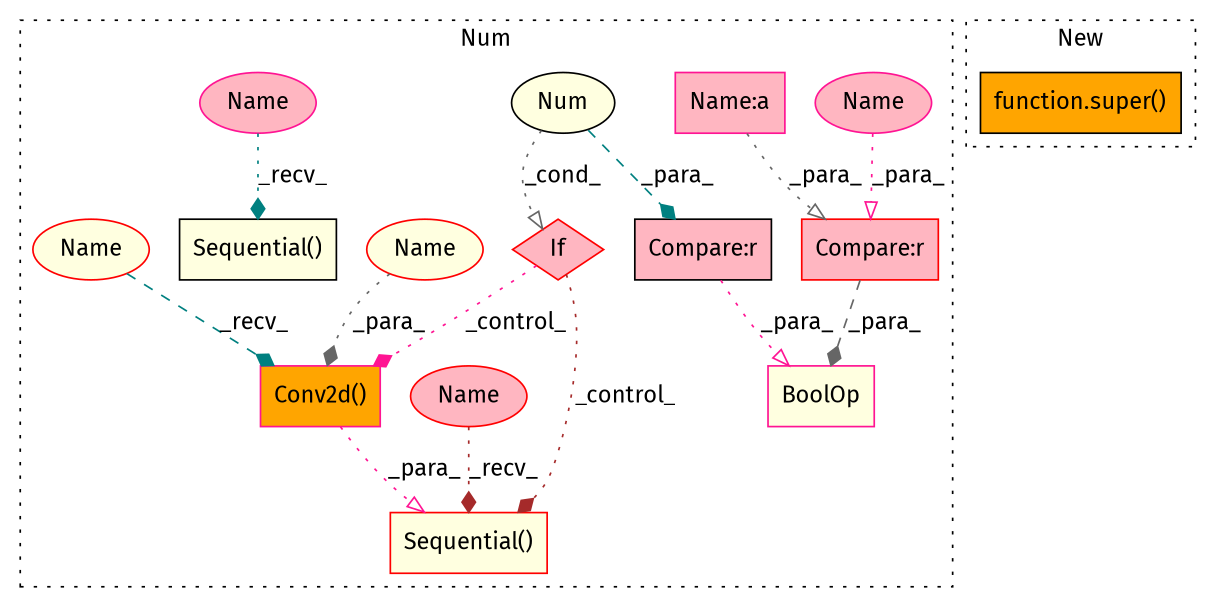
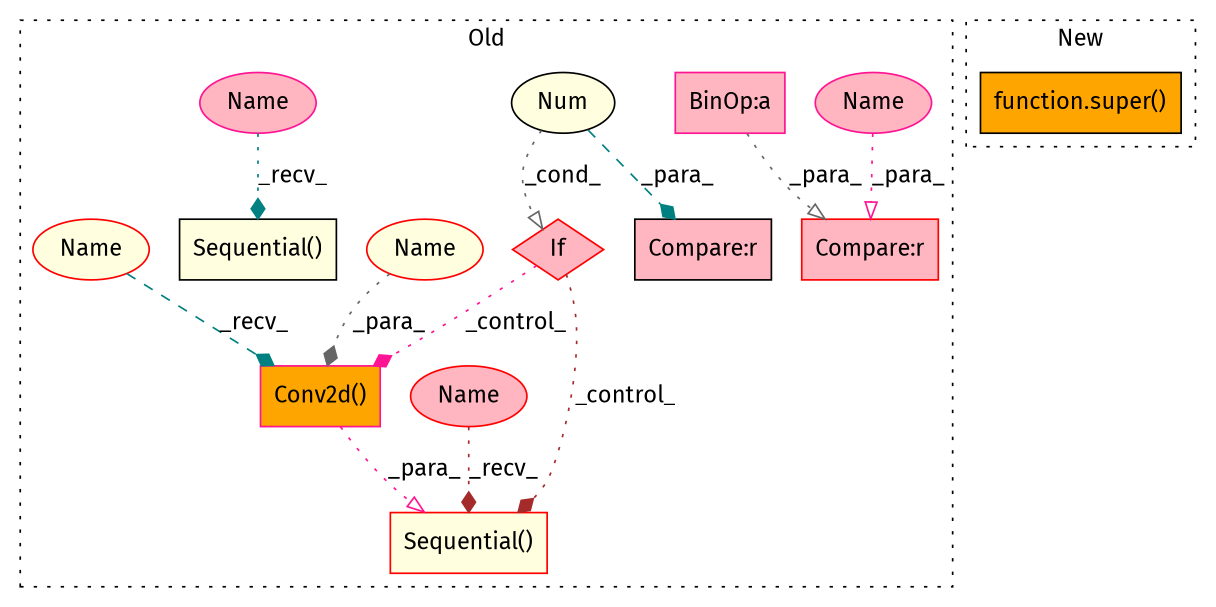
  digraph {
    fontname="Fira Sans"
    node [a=87 color=red fillcolor=lightpink fontname="Fira Sans" l=2 s=1732 shape=box style=filled]
    edge [arrowhead=diamond color=deeppink fontname="Fira Sans" style=dotted]
    n1 [a=75 color=deeppink fillcolor=orange l="10,43" label="Conv2d()" s="1842,1884"]
    n2 [a=96 l="3,14" label=If s="1729,1781" shape=diamond]
-   n3 [a=82 color=deeppink l=1 label="Name:a" s=1774]
-   n4 [a=72 color=deeppink fillcolor=lightyellow l=49 label=BoolOp]
+   n3 [a=82 color=deeppink l=1 label="BinOp:a" s=1774]
    n5 [a=75 fillcolor=lightyellow l="31,14" label="Sequential()" s="1811,1982"]
    n6 [a=40 color=black l=11 label="Compare:r"]
    n7 [a=76 color=black fillcolor=lightyellow l=1 label=Num s=1742 shape=ellipse]
    n8 [a=75 color=black fillcolor=lightyellow l=15 label="Sequential()" s=1705]
    n9 [a=40 l=34 label="Compare:r" s=1747]
    n10 [fillcolor=lightyellow l=9 label=Name s=1852 shape=ellipse]
    n11 [color=deeppink l=9 label=Name s=1747 shape=ellipse]
    n12 [color=deeppink label=Name s=1705 shape=ellipse]
    n13 [label=Name s=1811 shape=ellipse]
    n14 [fillcolor=lightyellow label=Name s=1842 shape=ellipse]
    n15 [a=75 color=black fillcolor=orange l=7 label="function.super()" s=3910]
    subgraph cluster_1 {
-     label=Num
+     label=Old
      style=dotted
      n1
      n2
      n3
-     n4
      n5
      n6
      n7
      n8
      n9
      n10
      n11
      n12
      n13
      n14
    }
    subgraph cluster_2 {
      label=New
      style=dotted
      n15
    }
    n1 -> n5 [arrowhead=onormal label=_para_]
    n2 -> n1 [label=_control_]
    n2 -> n5 [color=brown label=_control_]
    n3 -> n9 [arrowhead=onormal color=gray40 label=_para_]
-   n6 -> n4 [arrowhead=onormal label=_para_]
    n7 -> n2 [arrowhead=onormal color=gray40 label=_cond_]
    n7 -> n6 [color=teal label=_para_ style=dashed]
-   n9 -> n4 [color=gray40 label=_para_ style=dashed]
    n10 -> n1 [color=gray40 label=_para_]
    n11 -> n9 [arrowhead=onormal label=_para_]
    n12 -> n8 [color=teal label=_recv_]
    n13 -> n5 [color=brown label=_recv_]
    n14 -> n1 [color=teal label=_recv_ style=dashed]
  }
